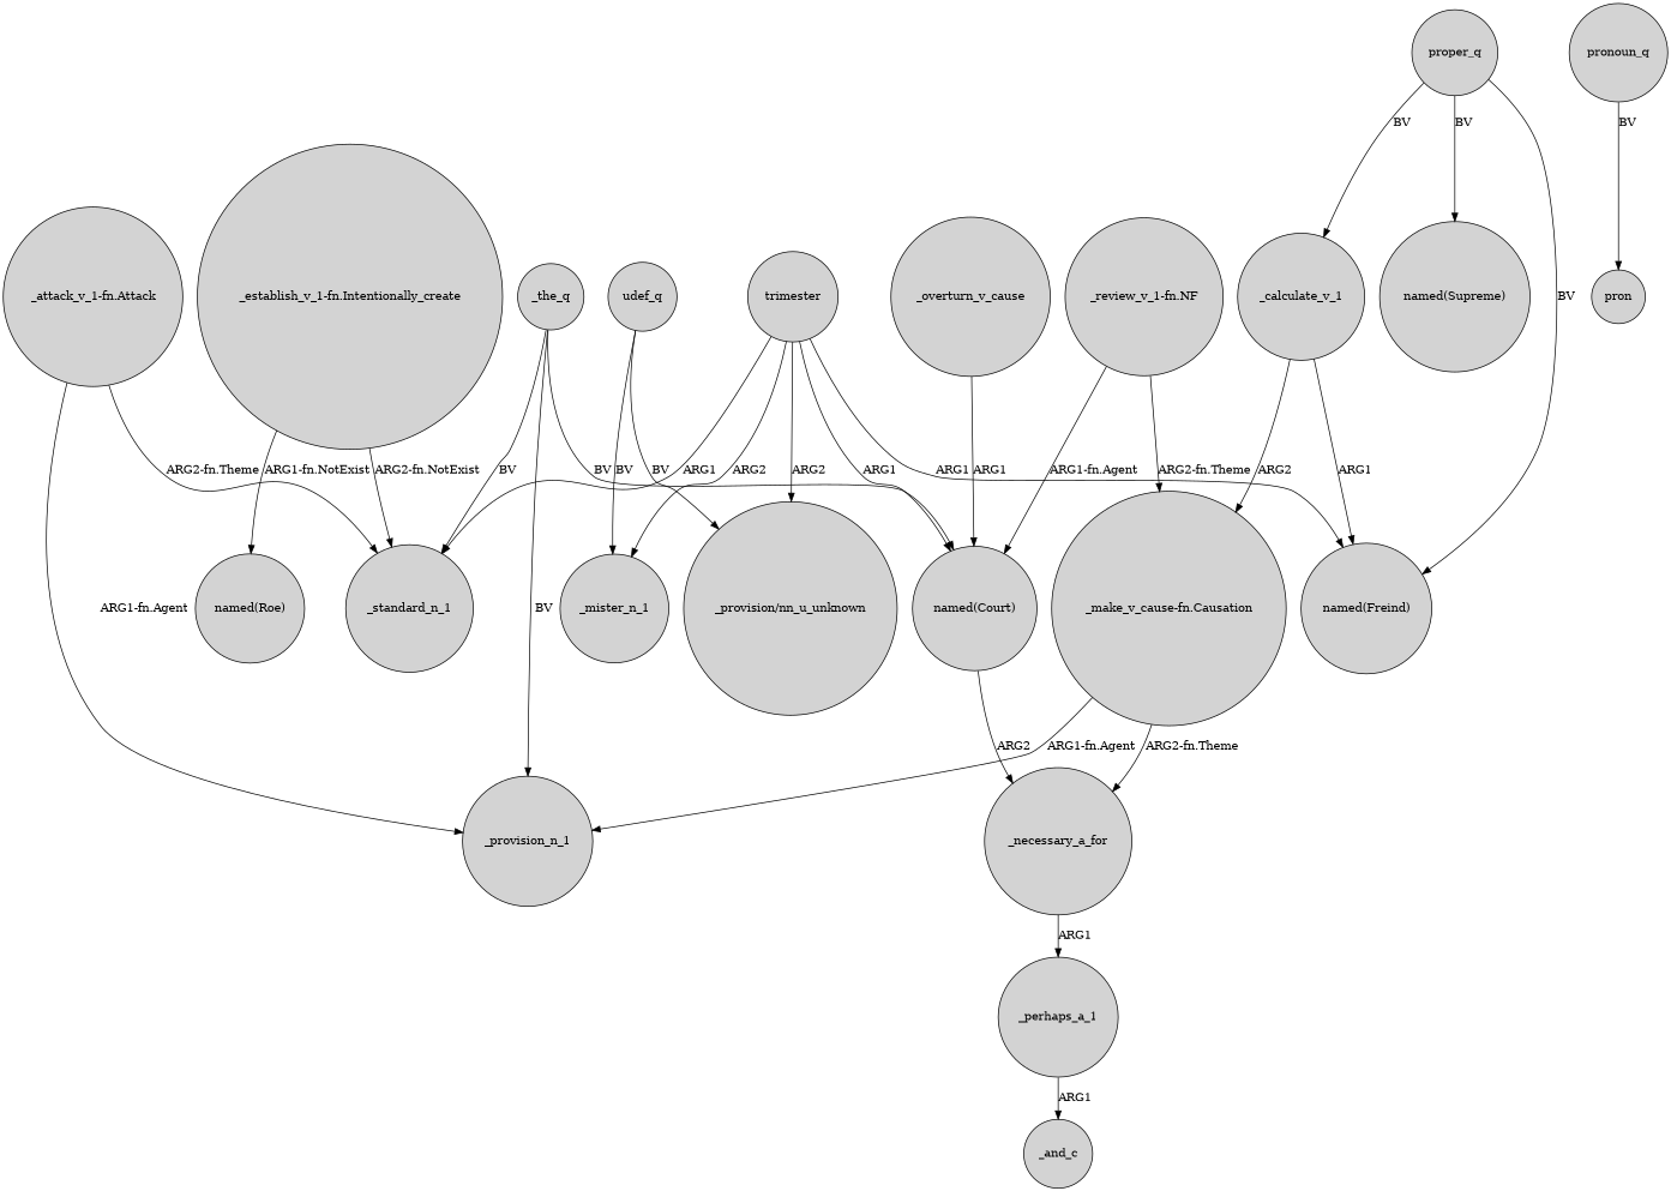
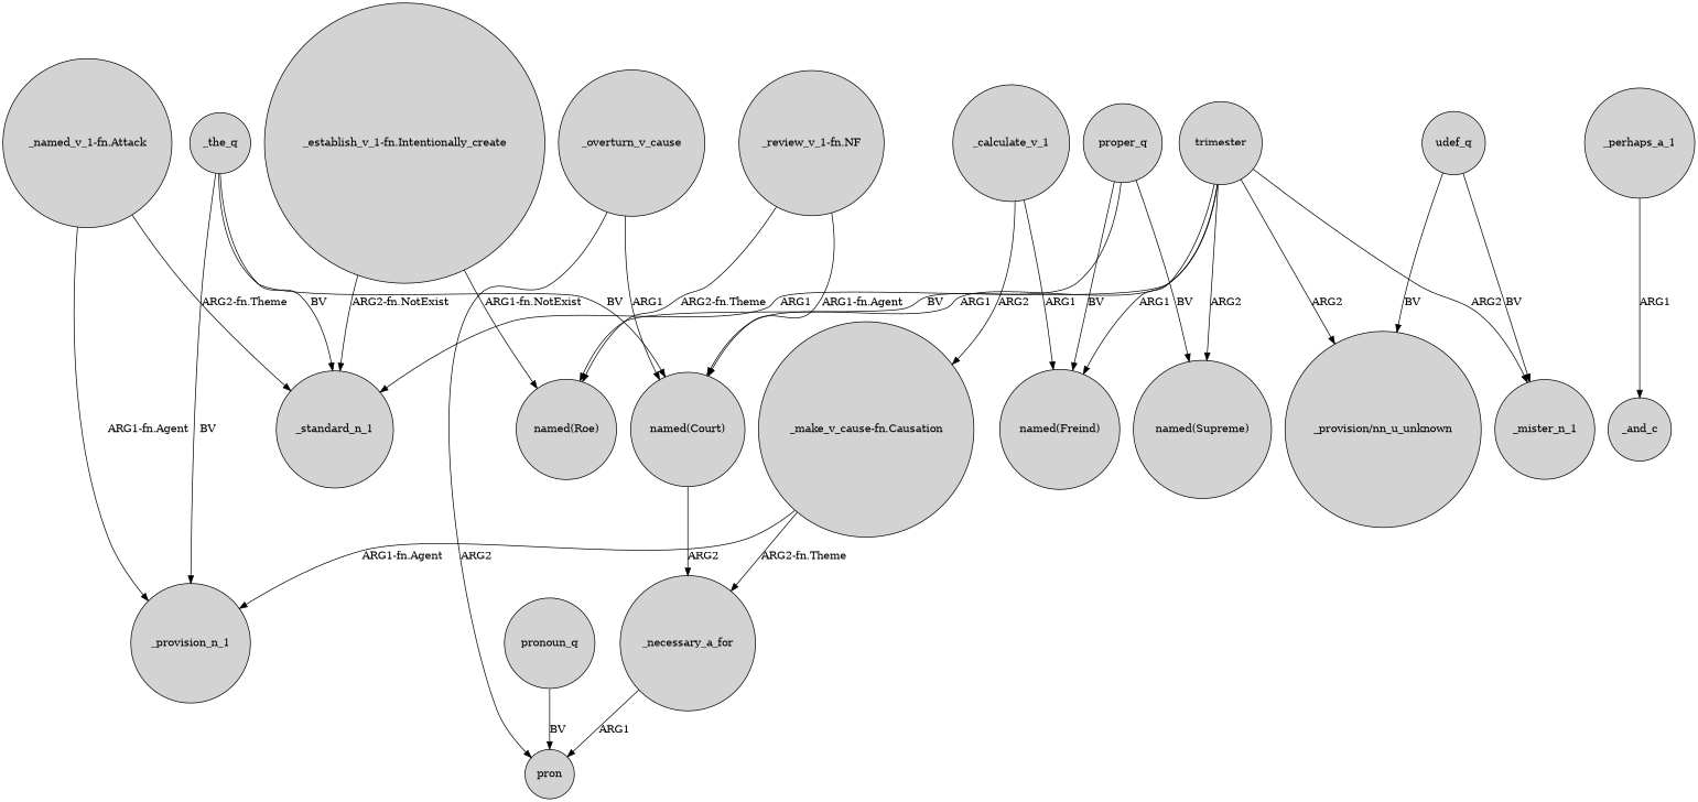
  digraph {
    node [shape=circle style=filled]
    "_establish_v_1-fn.Intentionally_create"
    _standard_n_1
    "named(Roe)"
    _calculate_v_1
    "named(Freind)"
    "_make_v_cause-fn.Causation"
    _necessary_a_for
    _provision_n_1
    _perhaps_a_1
    _and_c
    _overturn_v_cause
    "named(Court)"
    pron
    "_review_v_1-fn.NF"
    n15 [label=trimester]
    n16 [label="_provision/nn_u_unknown"]
    _mister_n_1
    "named(Supreme)"
-   "_attack_v_1-fn.Attack"
+   "_attack_v_1-fn.Attack" [label="_named_v_1-fn.Attack"]
    udef_q
    _the_q
    proper_q
    pronoun_q
    "_establish_v_1-fn.Intentionally_create" -> _standard_n_1 [label="ARG2-fn.NotExist"]
    "_establish_v_1-fn.Intentionally_create" -> "named(Roe)" [label="ARG1-fn.NotExist"]
    _calculate_v_1 -> "named(Freind)" [label=ARG1]
    _calculate_v_1 -> "_make_v_cause-fn.Causation" [label=ARG2]
    "_make_v_cause-fn.Causation" -> _necessary_a_for [label="ARG2-fn.Theme"]
    "_make_v_cause-fn.Causation" -> _provision_n_1 [label="ARG1-fn.Agent"]
-   _necessary_a_for -> _perhaps_a_1 [label=ARG1]
+   _necessary_a_for -> pron [label=ARG1]
    _perhaps_a_1 -> _and_c [label=ARG1]
    _overturn_v_cause -> "named(Court)" [label=ARG1]
+   _overturn_v_cause -> pron [label=ARG2]
    "named(Court)" -> _necessary_a_for [label=ARG2]
-   "_review_v_1-fn.NF" -> "_make_v_cause-fn.Causation" [label="ARG2-fn.Theme"]
+   "_review_v_1-fn.NF" -> "named(Roe)" [label="ARG2-fn.Theme"]
    "_review_v_1-fn.NF" -> "named(Court)" [label="ARG1-fn.Agent"]
    n15 -> _standard_n_1 [label=ARG1]
    n15 -> "named(Freind)" [label=ARG1]
    n15 -> "named(Court)" [label=ARG1]
    n15 -> n16 [label=ARG2]
    n15 -> _mister_n_1 [label=ARG2]
+   n15 -> "named(Supreme)" [label=ARG2]
    "_attack_v_1-fn.Attack" -> _standard_n_1 [label="ARG2-fn.Theme"]
    "_attack_v_1-fn.Attack" -> _provision_n_1 [label="ARG1-fn.Agent"]
    udef_q -> n16 [label=BV]
    udef_q -> _mister_n_1 [label=BV]
    _the_q -> _standard_n_1 [label=BV]
    _the_q -> _provision_n_1 [label=BV]
    _the_q -> "named(Court)" [label=BV]
-   proper_q -> _calculate_v_1 [label=BV]
+   proper_q -> "named(Roe)" [label=BV]
    proper_q -> "named(Freind)" [label=BV]
    proper_q -> "named(Supreme)" [label=BV]
    pronoun_q -> pron [label=BV]
  }
